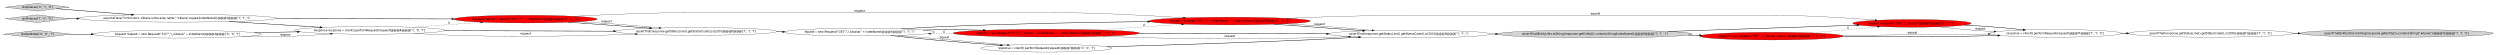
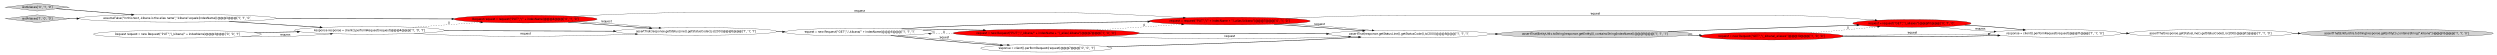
  digraph {
    rankdir=LR
    fontname=Inter
    node [fillcolor=white shape=ellipse style=filled fontname=Inter]
    edge [style=bold fontname=Inter]
    n1 [fillcolor=red label="Request request = request(\"PUT\",\"/\" + indexName)@@@4@@@['0', '1', '0']"]
    n2 [fillcolor=red label="request = request(\"PUT\",\"/\" + indexName + \"/_alias/.kibana\")@@@7@@@['0', '1', '0']"]
    n3 [label="assertThat(response.getStatusLine().getStatusCode(),is(200))@@@5@@@['1', '1', '1']"]
    n4 [fillcolor=lightgray label="assertThat(EntityUtils.toString(response.getEntity()),containsString(indexName))@@@9@@@['1', '1', '1']"]
    n5 [fillcolor=red label="request = request(\"GET\",\"/_aliases\")@@@10@@@['0', '1', '0']"]
    n6 [fillcolor=red label="request = new Request(\"GET\",\"/_kibana/_aliases\")@@@10@@@['1', '0', '0']"]
    n7 [label="assertThat(response.getStatusLine().getStatusCode(),is(200))@@@8@@@['1', '1', '1']"]
    n8 [label="Response response = client().performRequest(request)@@@4@@@['1', '0', '1']"]
    n9 [label="response = client().performRequest(request)@@@11@@@['1', '1', '0']"]
    n10 [label="assumeFalse(\"In this test, .kibana is the alias name\",\".kibana\".equals(indexName))@@@3@@@['1', '1', '0']"]
    n11 [label="assertThat(response.getStatusLine().getStatusCode(),is(200))@@@12@@@['1', '1', '0']"]
    n12 [label="request = new Request(\"GET\",\"/_kibana/\" + indexName)@@@6@@@['1', '1', '1']"]
    n13 [label="Request request = new Request(\"PUT\",\"/_kibana/\" + indexName)@@@3@@@['0', '0', '1']"]
    n14 [fillcolor=lightgray label="assertThat(EntityUtils.toString(response.getEntity()),containsString(\".kibana\"))@@@13@@@['1', '1', '0']"]
-   n15 [fillcolor=lightgray label="testGetIndex['0', '0', '1']" shape=diamond]
    n16 [fillcolor=red label="request = new Request(\"PUT\",\"/_kibana/\" + indexName + \"/_alias/.kibana\")@@@7@@@['1', '0', '0']"]
    n17 [fillcolor=lightgray label="testAliases['0', '1', '0']" shape=diamond]
    n18 [label="response = client().performRequest(request)@@@7@@@['0', '0', '1']"]
    n19 [fillcolor=lightgray label="testAliases['1', '0', '0']" shape=diamond]
    n1 -> n2 [label=request style=solid]
    n1 -> n3 [label=request style=solid]
    n1 -> n3
    n2 -> n5 [label=request style=solid]
    n2 -> n7 [label=request style=solid]
    n2 -> n7
    n3 -> n12
    n4 -> n5
    n4 -> n6
    n5 -> n9
    n5 -> n9 [label=request style=solid]
    n6 -> n5 [label=0 style=dashed]
    n6 -> n9 [label=request style=solid]
    n6 -> n9
    n7 -> n4
    n8 -> n1 [label=0 style=dashed]
    n8 -> n3
    n8 -> n3 [label=request style=solid]
    n9 -> n11
    n10 -> n1
    n10 -> n8
    n11 -> n14
    n12 -> n2
    n12 -> n16
    n12 -> n18 [label=request style=solid]
    n12 -> n18
    n13 -> n8
    n13 -> n8 [label=request style=solid]
-   n15 -> n13
    n16 -> n2 [label=0 style=dashed]
    n16 -> n7
    n16 -> n7 [label=request style=solid]
    n16 -> n12 [label=0 style=dashed]
    n17 -> n10
    n18 -> n7
    n19 -> n10
  }
